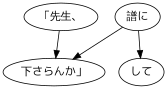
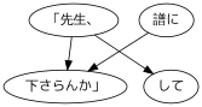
  digraph {
    fontname="Liberation Mono"
    node [fontname="Liberation Mono"]
    edge [fontname="Liberation Mono"]
    n1 [label="「先生、"]
    n2 [label="下さらんか」"]
    n3 [label="譜に"]
    n4 [label="して"]
    n1 -> n2
    n3 -> n2
-   n3 -> n4
+   n1 -> n4
  }
